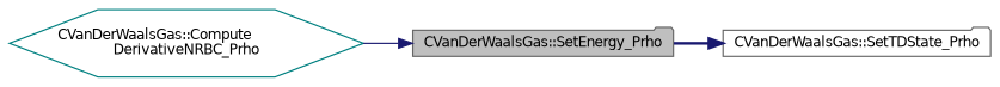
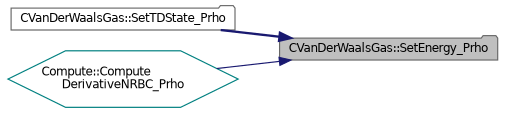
  digraph {
    rankdir=RL
    node [color=gray40 fillcolor=white fontname=Helvetica fontsize=10 shape=folder style=filled]
    edge [color=midnightblue dir=back fontname=Helvetica fontsize=10 labelfontname=Helvetica labelfontsize=10]
    n1 [fillcolor=grey75 fontcolor=black height=0.2 label="CVanDerWaalsGas::SetEnergy_Prho" width=0.4]
    n2 [height=0.2 label="CVanDerWaalsGas::SetTDState_Prho" width=0.4]
-   n3 [color=teal height=0.2 label="CVanDerWaalsGas::Compute\lDerivativeNRBC_Prho" shape=hexagon width=0.4]
-   n2 -> n1 [style=bold]
+   n3 [color=teal height=0.2 label="Compute::Compute\lDerivativeNRBC_Prho" shape=hexagon width=0.4]
+   n1 -> n2 [style=bold]
    n1 -> n3 [style=solid]
  }
